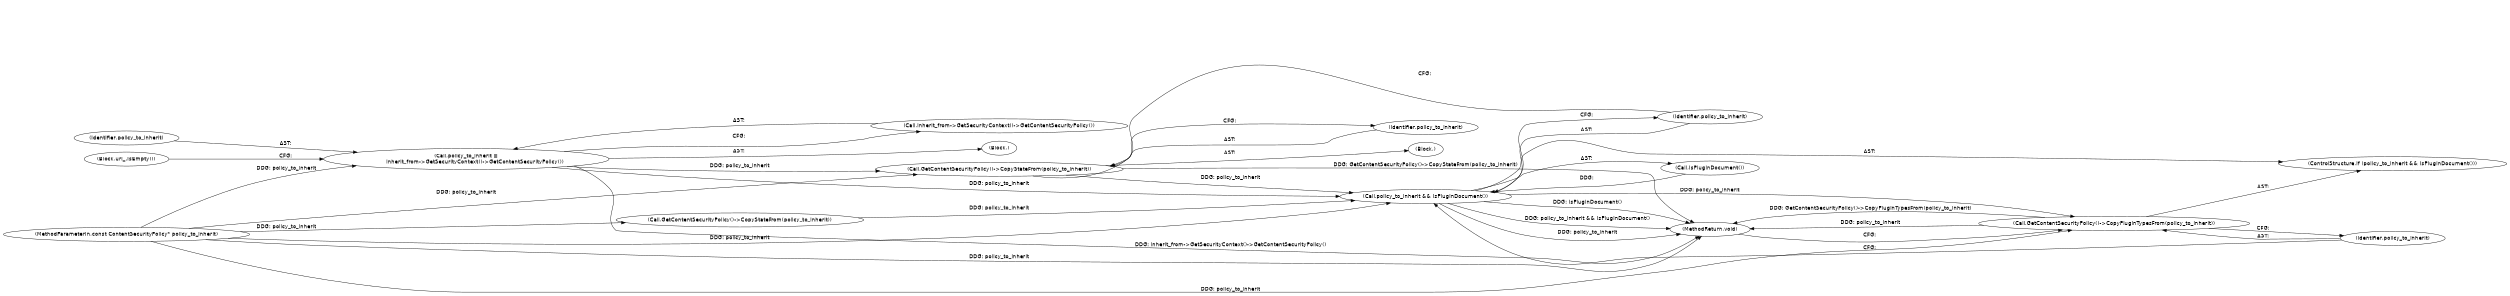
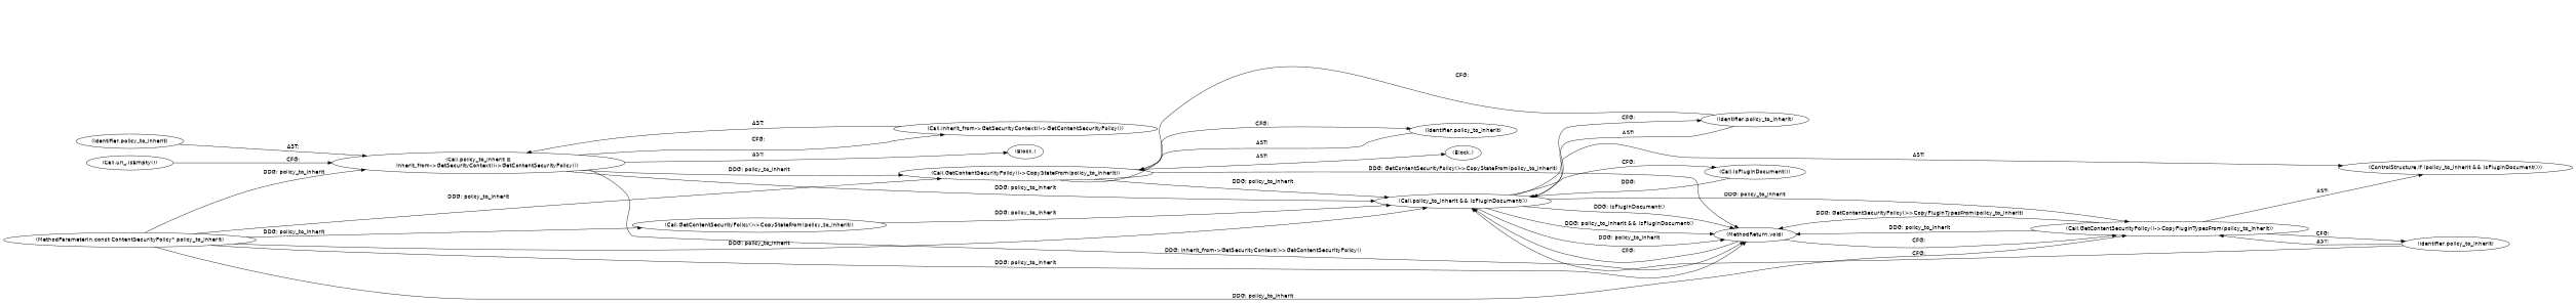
  digraph {
    fontname="DejaVu Sans"
    rankdir=LR
    node [fontname="DejaVu Sans"]
    edge [fontname="DejaVu Sans"]
    n1 [label="(Call,GetContentSecurityPolicy()->CopyStateFrom(policy_to_inherit))"]
    n2 [label="(Call,policy_to_inherit && IsPluginDocument())"]
    n3 [label="(Identifier,policy_to_inherit)"]
    n4 [label="(Block,)"]
    n5 [label="(MethodReturn,void)"]
    n6 [label="(Call,GetContentSecurityPolicy()->CopyPluginTypesFrom(policy_to_inherit))"]
    n7 [label="(Identifier,policy_to_inherit)"]
    n8 [label="(ControlStructure,if (policy_to_inherit && IsPluginDocument()))"]
    n9 [label="(Call,IsPluginDocument())"]
    n10 [label="(Call,policy_to_inherit =\n          inherit_from->GetSecurityContext()->GetContentSecurityPolicy())"]
    n11 [label="(Block,)"]
    n12 [label="(Call,inherit_from->GetSecurityContext()->GetContentSecurityPolicy())"]
    n13 [label="(MethodParameterIn,const ContentSecurityPolicy* policy_to_inherit)"]
    n14 [label="(Call,GetContentSecurityPolicy()->CopyStateFrom(policy_to_inherit))"]
    n15 [label="(Identifier,policy_to_inherit)"]
    n16 [label="(Identifier,policy_to_inherit)"]
-   n17 [label="(Block,url_.IsEmpty())"]
+   n17 [label="(Call,url_.IsEmpty())"]
    n1 -> n2 [label="DDG: policy_to_inherit"]
    n1 -> n3 [label="CFG: "]
    n1 -> n4 [label="AST: "]
    n1 -> n5 [label="DDG: GetContentSecurityPolicy()->CopyStateFrom(policy_to_inherit)"]
    n2 -> n5 [label="DDG: IsPluginDocument()"]
    n2 -> n5 [label="DDG: policy_to_inherit && IsPluginDocument()"]
    n2 -> n5 [label="DDG: policy_to_inherit"]
    n2 -> n6 [label="DDG: policy_to_inherit"]
    n2 -> n7 [label="CFG: "]
    n2 -> n8 [label="AST: "]
-   n2 -> n9 [label="AST: "]
+   n2 -> n9 [label="CFG: "]
    n3 -> n1 [label="AST: "]
+   n5 -> n2 [label="CFG: "]
    n5 -> n6 [label="CFG: "]
    n6 -> n5 [label="DDG: GetContentSecurityPolicy()->CopyPluginTypesFrom(policy_to_inherit)"]
    n6 -> n5 [label="DDG: policy_to_inherit"]
    n6 -> n8 [label="AST: "]
    n6 -> n15 [label="CFG: "]
    n7 -> n1 [label="CFG: "]
    n7 -> n2 [label="AST: "]
    n9 -> n2 [label="DDG: "]
    n10 -> n1 [label="DDG: policy_to_inherit"]
    n10 -> n2 [label="DDG: policy_to_inherit"]
    n10 -> n5 [label="DDG: inherit_from->GetSecurityContext()->GetContentSecurityPolicy()"]
    n10 -> n11 [label="AST: "]
    n10 -> n12 [label="CFG: "]
    n12 -> n10 [label="AST: "]
    n13 -> n1 [label="DDG: policy_to_inherit"]
    n13 -> n2 [label="DDG: policy_to_inherit"]
    n13 -> n5 [label="DDG: policy_to_inherit"]
    n13 -> n6 [label="DDG: policy_to_inherit"]
    n13 -> n10 [label="DDG: policy_to_inherit"]
    n13 -> n14 [label="DDG: policy_to_inherit"]
    n14 -> n2 [label="DDG: policy_to_inherit"]
    n15 -> n2 [label="CFG: "]
    n15 -> n6 [label="AST: "]
    n16 -> n10 [label="AST: "]
    n17 -> n10 [label="CFG: "]
  }
